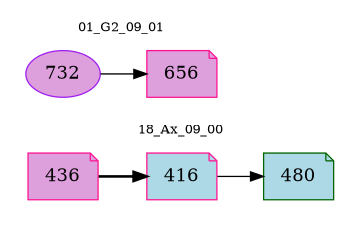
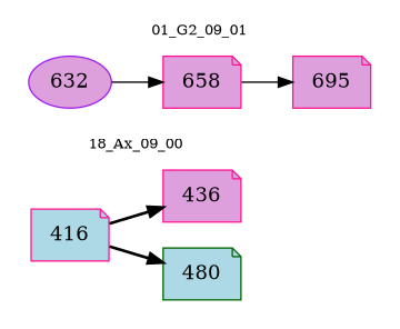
  digraph {
    rankdir=LR
    node [color=deeppink fillcolor=plum shape=note style=filled]
    edge [color=black style=bold]
    n1 [fillcolor=lightblue label=416]
    n2 [color=darkgreen fillcolor=lightblue label=480]
    n3 [label=436]
-   n4 [label=656]
-   n5 [color=purple label=732 shape=ellipse]
+   n4 [label=658]
+   n5 [color=purple label=632 shape=ellipse]
+   n6 [label=695]
    subgraph cluster_1 {
      color=white
      fontsize=10
      label="18_Ax_09_00"
      n1
      n2
      n3
    }
    subgraph cluster_2 {
      color=white
      fontsize=10
      label="01_G2_09_01"
      n4
      n5
+     n6
    }
-   n1 -> n2 [style=solid]
-   n3 -> n1
+   n1 -> n2
+   n1 -> n3
+   n4 -> n6 [style=solid]
    n5 -> n4 [style=solid]
  }
